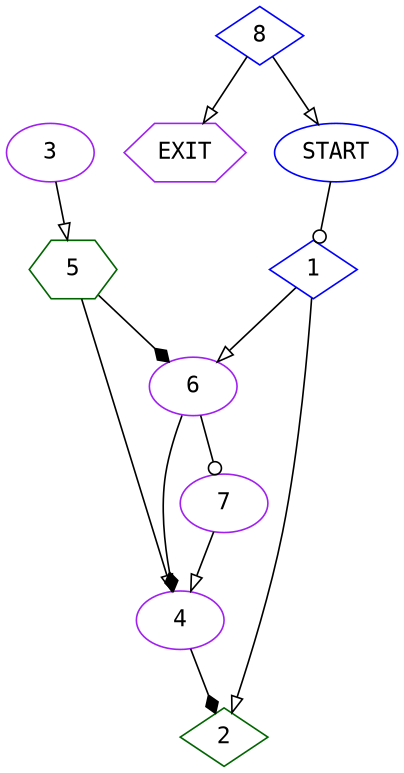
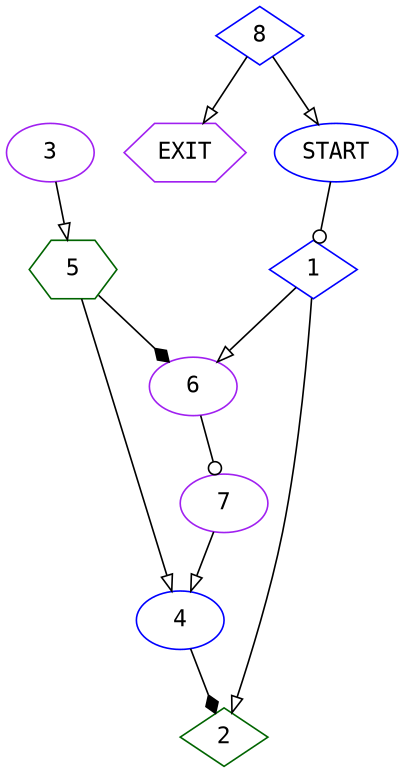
  digraph {
    fontname="DejaVu Sans Mono"
    node [color=purple fontname="DejaVu Sans Mono" shape=ellipse]
    edge [arrowhead=onormal fontname="DejaVu Sans Mono"]
    n1 [color=blue label=START]
    1 [color=blue shape=diamond]
    2 [color=darkgreen shape=diamond]
    6
    8 [color=blue shape=diamond]
    n6 [label=EXIT shape=hexagon]
    5 [color=darkgreen shape=hexagon]
    3
-   4
+   4 [color=blue]
    7
    n1 -> 1 [arrowhead=odot]
    1 -> 2
    1 -> 6
-   6 -> 4 [arrowhead=diamond]
    6 -> 7 [arrowhead=odot]
    8 -> n1
    8 -> n6
    5 -> 6 [arrowhead=diamond]
    5 -> 4
    3 -> 5
    4 -> 2 [arrowhead=diamond]
    7 -> 4
  }
